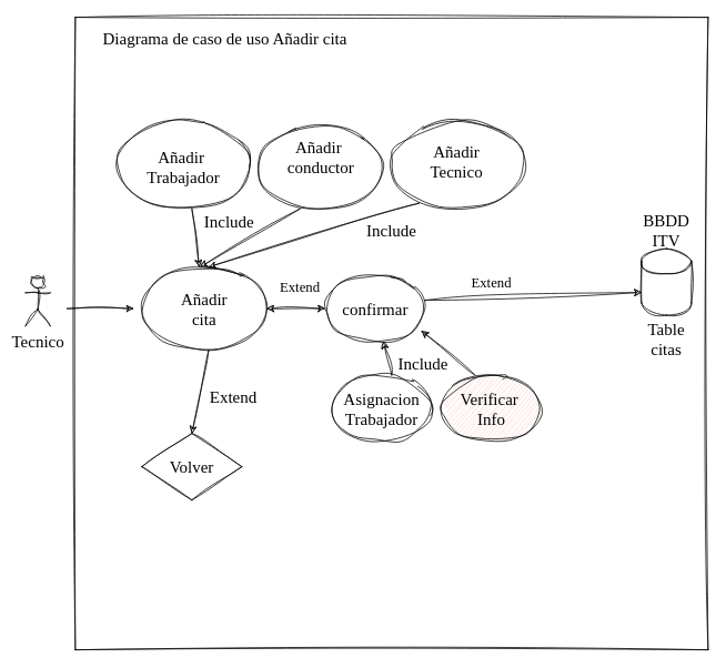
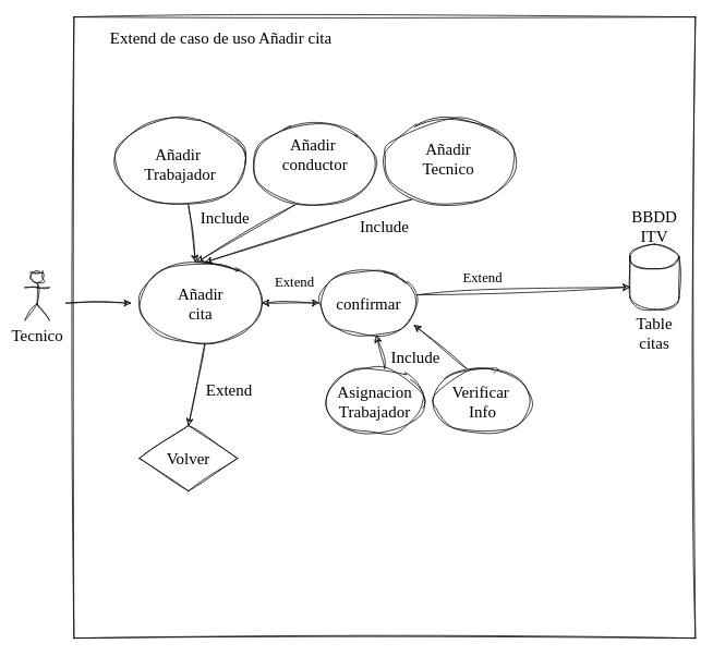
  <mxCell id="0" />
  <mxCell id="1" parent="0" />
  <mxCell id="2" value="" style="whiteSpace=wrap;html=1;aspect=fixed;sketch=1;hachureGap=4;jiggle=2;curveFitting=1;fontFamily=Architects Daughter;fontSource=https%3A%2F%2Ffonts.googleapis.com%2Fcss%3Ffamily%3DArchitects%2BDaughter;fontSize=20;" parent="1" vertex="1"><mxGeometry x="90" y="20" width="760" height="760" as="geometry" /></mxCell>
- <mxCell id="3" value="Diagrama de caso de uso Añadir cita" style="text;html=1;strokeColor=none;fillColor=none;align=center;verticalAlign=middle;whiteSpace=wrap;rounded=0;fontSize=20;fontFamily=Architects Daughter;" parent="1" vertex="1"><mxGeometry x="20" width="500" height="30" as="geometry" y="30" /></mxCell>
+ <mxCell id="3" value="Extend de caso de uso Añadir cita" style="text;html=1;strokeColor=none;fillColor=none;align=center;verticalAlign=middle;whiteSpace=wrap;rounded=0;fontSize=20;fontFamily=Architects Daughter;" parent="1" vertex="1"><mxGeometry x="20" width="500" height="30" as="geometry" y="30" /></mxCell>
  <mxCell id="4" value="" style="ellipse;whiteSpace=wrap;html=1;sketch=1;hachureGap=4;jiggle=2;curveFitting=1;fontFamily=Architects Daughter;fontSource=https%3A%2F%2Ffonts.googleapis.com%2Fcss%3Ffamily%3DArchitects%2BDaughter;fontSize=20;" parent="1" vertex="1"><mxGeometry x="170" y="320" width="150" height="100" as="geometry" /></mxCell>
  <mxCell id="5" value="" style="ellipse;whiteSpace=wrap;html=1;sketch=1;hachureGap=4;jiggle=2;curveFitting=1;fontFamily=Architects Daughter;fontSource=https%3A%2F%2Ffonts.googleapis.com%2Fcss%3Ffamily%3DArchitects%2BDaughter;fontSize=20;" parent="1" vertex="1"><mxGeometry x="310" y="150" width="150" height="100" as="geometry" /></mxCell>
  <mxCell id="6" value="" style="ellipse;whiteSpace=wrap;html=1;sketch=1;hachureGap=4;jiggle=2;curveFitting=1;fontFamily=Architects Daughter;fontSource=https%3A%2F%2Ffonts.googleapis.com%2Fcss%3Ffamily%3DArchitects%2BDaughter;fontSize=20;" parent="1" vertex="1"><mxGeometry x="140" y="144" width="160" height="106" as="geometry" /></mxCell>
  <mxCell id="7" value="" style="endArrow=classic;html=1;rounded=0;sketch=1;hachureGap=4;jiggle=2;curveFitting=1;fontFamily=Architects Daughter;fontSource=https%3A%2F%2Ffonts.googleapis.com%2Fcss%3Ffamily%3DArchitects%2BDaughter;fontSize=16;" parent="1" edge="1"><mxGeometry width="50" height="50" relative="1" as="geometry"><mxPoint x="80" y="370" as="sourcePoint" /><mxPoint x="160" y="370" as="targetPoint" /></mxGeometry></mxCell>
  <mxCell id="8" value="Añadir&lt;br&gt;cita" style="text;html=1;strokeColor=none;fillColor=none;align=center;verticalAlign=middle;whiteSpace=wrap;rounded=0;fontSize=20;fontFamily=Architects Daughter;" parent="1" vertex="1"><mxGeometry x="215" y="355" width="60" height="30" as="geometry" /></mxCell>
  <mxCell id="9" value="" style="ellipse;whiteSpace=wrap;html=1;sketch=1;hachureGap=4;jiggle=2;curveFitting=1;fontFamily=Architects Daughter;fontSource=https%3A%2F%2Ffonts.googleapis.com%2Fcss%3Ffamily%3DArchitects%2BDaughter;fontSize=20;" parent="1" vertex="1"><mxGeometry x="470" y="144" width="160" height="106" as="geometry" /></mxCell>
  <mxCell id="10" value="Tecnico" style="shape=umlActor;verticalLabelPosition=bottom;verticalAlign=top;html=1;outlineConnect=0;sketch=1;hachureGap=4;jiggle=2;curveFitting=1;fontFamily=Architects Daughter;fontSource=https%3A%2F%2Ffonts.googleapis.com%2Fcss%3Ffamily%3DArchitects%2BDaughter;fontSize=20;" parent="1" vertex="1"><mxGeometry x="30" y="331" width="30" height="60" as="geometry" /></mxCell>
  <mxCell id="11" value="Asignacion&lt;br&gt;Trabajador" style="ellipse;whiteSpace=wrap;html=1;sketch=1;hachureGap=4;jiggle=2;curveFitting=1;fontFamily=Architects Daughter;fontSource=https%3A%2F%2Ffonts.googleapis.com%2Fcss%3Ffamily%3DArchitects%2BDaughter;fontSize=20;" parent="1" vertex="1"><mxGeometry x="397.5" y="450" width="120" height="80" as="geometry" /></mxCell>
  <mxCell id="12" value="" style="ellipse;whiteSpace=wrap;html=1;sketch=1;hachureGap=4;jiggle=2;curveFitting=1;fontFamily=Architects Daughter;fontSource=https%3A%2F%2Ffonts.googleapis.com%2Fcss%3Ffamily%3DArchitects%2BDaughter;fontSize=20;" parent="1" vertex="1"><mxGeometry x="390" y="330" width="120" height="80" as="geometry" /></mxCell>
  <mxCell id="13" value="confirmar" style="text;html=1;strokeColor=none;fillColor=none;align=center;verticalAlign=middle;whiteSpace=wrap;rounded=0;fontSize=20;fontFamily=Architects Daughter;" parent="1" vertex="1"><mxGeometry x="422.5" y="350.5" width="55" height="39" as="geometry" /></mxCell>
  <mxCell id="14" value="Añadir&amp;nbsp;&lt;br&gt;conductor" style="text;html=1;strokeColor=none;fillColor=none;align=center;verticalAlign=middle;whiteSpace=wrap;rounded=0;fontSize=20;fontFamily=Architects Daughter;" parent="1" vertex="1"><mxGeometry x="330" y="152" width="110" height="70" as="geometry" /></mxCell>
  <mxCell id="15" value="Añadir&amp;nbsp;&lt;br&gt;Trabajador" style="text;html=1;strokeColor=none;fillColor=none;align=center;verticalAlign=middle;whiteSpace=wrap;rounded=0;fontSize=20;fontFamily=Architects Daughter;" parent="1" vertex="1"><mxGeometry x="165" y="165" width="110" height="70" as="geometry" /></mxCell>
  <mxCell id="16" value="Añadir&lt;br&gt;Tecnico" style="text;html=1;strokeColor=none;fillColor=none;align=center;verticalAlign=middle;whiteSpace=wrap;rounded=0;fontSize=20;fontFamily=Architects Daughter;" parent="1" vertex="1"><mxGeometry x="517.5" y="88" width="60" height="210" as="geometry" /></mxCell>
  <mxCell id="17" value="" style="shape=cylinder3;whiteSpace=wrap;html=1;boundedLbl=1;backgroundOutline=1;size=15;sketch=1;hachureGap=4;jiggle=2;curveFitting=1;fontFamily=Architects Daughter;fontSource=https%3A%2F%2Ffonts.googleapis.com%2Fcss%3Ffamily%3DArchitects%2BDaughter;fontSize=16;" parent="1" vertex="1"><mxGeometry x="770" y="298" width="60" height="80" as="geometry" /></mxCell>
  <mxCell id="18" value="&lt;font style=&quot;font-size: 20px;&quot;&gt;Volver&lt;/font&gt;" style="rhombus;whiteSpace=wrap;html=1;sketch=1;hachureGap=4;jiggle=2;curveFitting=1;fontFamily=Architects Daughter;fontSource=https%3A%2F%2Ffonts.googleapis.com%2Fcss%3Ffamily%3DArchitects%2BDaughter;fontSize=16;" parent="1" vertex="1"><mxGeometry x="170" y="520" width="120" height="80" as="geometry" /></mxCell>
  <mxCell id="19" value="BBDD&lt;br&gt;ITV" style="text;html=1;strokeColor=none;fillColor=none;align=center;verticalAlign=middle;whiteSpace=wrap;rounded=0;fontSize=20;fontFamily=Architects Daughter;" parent="1" vertex="1"><mxGeometry x="770" y="260" width="60" height="30" as="geometry" /></mxCell>
  <mxCell id="20" value="Table citas" style="text;html=1;strokeColor=none;fillColor=none;align=center;verticalAlign=middle;whiteSpace=wrap;rounded=0;fontSize=20;fontFamily=Architects Daughter;" parent="1" vertex="1"><mxGeometry x="770" y="391" width="60" height="30" as="geometry" /></mxCell>
  <mxCell id="21" value="" style="endArrow=classic;html=1;rounded=0;sketch=1;hachureGap=4;jiggle=2;curveFitting=1;fontFamily=Architects Daughter;fontSource=https%3A%2F%2Ffonts.googleapis.com%2Fcss%3Ffamily%3DArchitects%2BDaughter;fontSize=20;entryX=0.5;entryY=0;entryDx=0;entryDy=0;" parent="1" target="18" edge="1"><mxGeometry width="50" height="50" relative="1" as="geometry"><mxPoint x="250" y="420" as="sourcePoint" /><mxPoint x="300" y="370" as="targetPoint" /></mxGeometry></mxCell>
  <mxCell id="22" value="" style="endArrow=classic;html=1;rounded=0;sketch=1;hachureGap=4;jiggle=2;curveFitting=1;fontFamily=Architects Daughter;fontSource=https%3A%2F%2Ffonts.googleapis.com%2Fcss%3Ffamily%3DArchitects%2BDaughter;fontSize=20;" parent="1" target="4" edge="1"><mxGeometry width="50" height="50" relative="1" as="geometry"><mxPoint x="230" y="250" as="sourcePoint" /><mxPoint x="280" y="200" as="targetPoint" /></mxGeometry></mxCell>
  <mxCell id="23" value="" style="endArrow=classic;html=1;rounded=0;sketch=1;hachureGap=4;jiggle=2;curveFitting=1;fontFamily=Architects Daughter;fontSource=https%3A%2F%2Ffonts.googleapis.com%2Fcss%3Ffamily%3DArchitects%2BDaughter;fontSize=20;" parent="1" edge="1"><mxGeometry width="50" height="50" relative="1" as="geometry"><mxPoint x="360" y="250" as="sourcePoint" /><mxPoint x="240" y="320" as="targetPoint" /></mxGeometry></mxCell>
  <mxCell id="24" value="" style="endArrow=classic;html=1;rounded=0;sketch=1;hachureGap=4;jiggle=2;curveFitting=1;fontFamily=Architects Daughter;fontSource=https%3A%2F%2Ffonts.googleapis.com%2Fcss%3Ffamily%3DArchitects%2BDaughter;fontSize=20;exitX=0.206;exitY=0.937;exitDx=0;exitDy=0;exitPerimeter=0;" parent="1" source="9" edge="1"><mxGeometry width="50" height="50" relative="1" as="geometry"><mxPoint x="360" y="350" as="sourcePoint" /><mxPoint x="250" y="320" as="targetPoint" /></mxGeometry></mxCell>
  <mxCell id="25" value="Include" style="text;html=1;strokeColor=none;fillColor=none;align=center;verticalAlign=middle;whiteSpace=wrap;rounded=0;fontSize=20;fontFamily=Architects Daughter;" parent="1" vertex="1"><mxGeometry x="245" y="250" width="60" height="30" as="geometry" /></mxCell>
  <mxCell id="26" value="Include" style="text;html=1;strokeColor=none;fillColor=none;align=center;verticalAlign=middle;whiteSpace=wrap;rounded=0;fontSize=20;fontFamily=Architects Daughter;" parent="1" vertex="1"><mxGeometry x="440" y="260" width="60" height="30" as="geometry" /></mxCell>
  <mxCell id="27" value="" style="endArrow=classic;html=1;rounded=0;sketch=1;hachureGap=4;jiggle=2;curveFitting=1;fontFamily=Architects Daughter;fontSource=https%3A%2F%2Ffonts.googleapis.com%2Fcss%3Ffamily%3DArchitects%2BDaughter;fontSize=20;" parent="1" target="12" edge="1"><mxGeometry width="50" height="50" relative="1" as="geometry"><mxPoint x="470" y="450" as="sourcePoint" /><mxPoint x="520" y="400" as="targetPoint" /></mxGeometry></mxCell>
- <mxCell id="28" value="Verificar&amp;nbsp;&lt;br&gt;Info" style="ellipse;whiteSpace=wrap;html=1;sketch=1;hachureGap=4;jiggle=2;curveFitting=1;fontFamily=Architects Daughter;fontSource=https%3A%2F%2Ffonts.googleapis.com%2Fcss%3Ffamily%3DArchitects%2BDaughter;fontSize=20;fillColor=#f8cecc;" parent="1" vertex="1"><mxGeometry x="530" y="450" width="120" height="80" as="geometry" /></mxCell>
+ <mxCell id="28" value="Verificar&amp;nbsp;&lt;br&gt;Info" style="ellipse;whiteSpace=wrap;html=1;sketch=1;hachureGap=4;jiggle=2;curveFitting=1;fontFamily=Architects Daughter;fontSource=https%3A%2F%2Ffonts.googleapis.com%2Fcss%3Ffamily%3DArchitects%2BDaughter;fontSize=20;" parent="1" vertex="1"><mxGeometry x="530" y="450" width="120" height="80" as="geometry" /></mxCell>
  <mxCell id="29" value="" style="endArrow=classic;html=1;rounded=0;sketch=1;hachureGap=4;jiggle=2;curveFitting=1;fontFamily=Architects Daughter;fontSource=https%3A%2F%2Ffonts.googleapis.com%2Fcss%3Ffamily%3DArchitects%2BDaughter;fontSize=17;entryX=0.964;entryY=0.833;entryDx=0;entryDy=0;entryPerimeter=0;" parent="1" target="12" edge="1"><mxGeometry width="50" height="50" relative="1" as="geometry"><mxPoint x="570" y="450" as="sourcePoint" /><mxPoint x="620" y="400" as="targetPoint" /></mxGeometry></mxCell>
  <mxCell id="30" value="" style="endArrow=classic;startArrow=classic;html=1;rounded=0;sketch=1;hachureGap=4;jiggle=2;curveFitting=1;fontFamily=Architects Daughter;fontSource=https%3A%2F%2Ffonts.googleapis.com%2Fcss%3Ffamily%3DArchitects%2BDaughter;fontSize=17;entryX=0;entryY=0.5;entryDx=0;entryDy=0;" parent="1" target="12" edge="1"><mxGeometry width="50" height="50" relative="1" as="geometry"><mxPoint x="320" y="370" as="sourcePoint" /><mxPoint x="370" y="320" as="targetPoint" /></mxGeometry></mxCell>
  <mxCell id="31" value="Include" style="text;html=1;strokeColor=none;fillColor=none;align=center;verticalAlign=middle;whiteSpace=wrap;rounded=0;fontSize=20;fontFamily=Architects Daughter;" parent="1" vertex="1"><mxGeometry x="477.5" y="420" width="60" height="30" as="geometry" /></mxCell>
  <mxCell id="32" value="Extend" style="text;html=1;strokeColor=none;fillColor=none;align=center;verticalAlign=middle;whiteSpace=wrap;rounded=0;fontSize=17;fontFamily=Architects Daughter;" parent="1" vertex="1"><mxGeometry x="330" y="330" width="60" height="30" as="geometry" /></mxCell>
  <mxCell id="33" value="Extend" style="text;html=1;strokeColor=none;fillColor=none;align=center;verticalAlign=middle;whiteSpace=wrap;rounded=0;fontSize=20;fontFamily=Architects Daughter;" parent="1" vertex="1"><mxGeometry x="250" y="460" width="60" height="30" as="geometry" /></mxCell>
  <mxCell id="34" value="" style="endArrow=classic;html=1;rounded=0;sketch=1;hachureGap=4;jiggle=2;curveFitting=1;fontFamily=Architects Daughter;fontSource=https%3A%2F%2Ffonts.googleapis.com%2Fcss%3Ffamily%3DArchitects%2BDaughter;fontSize=17;entryX=0;entryY=0;entryDx=0;entryDy=52.5;entryPerimeter=0;" parent="1" target="17" edge="1"><mxGeometry width="50" height="50" relative="1" as="geometry"><mxPoint x="510" y="360" as="sourcePoint" /><mxPoint x="560" y="310" as="targetPoint" /></mxGeometry></mxCell>
  <mxCell id="35" value="Extend" style="text;html=1;strokeColor=none;fillColor=none;align=center;verticalAlign=middle;whiteSpace=wrap;rounded=0;fontSize=17;fontFamily=Architects Daughter;" parent="1" vertex="1"><mxGeometry x="560" y="325" width="60" height="30" as="geometry" /></mxCell>
